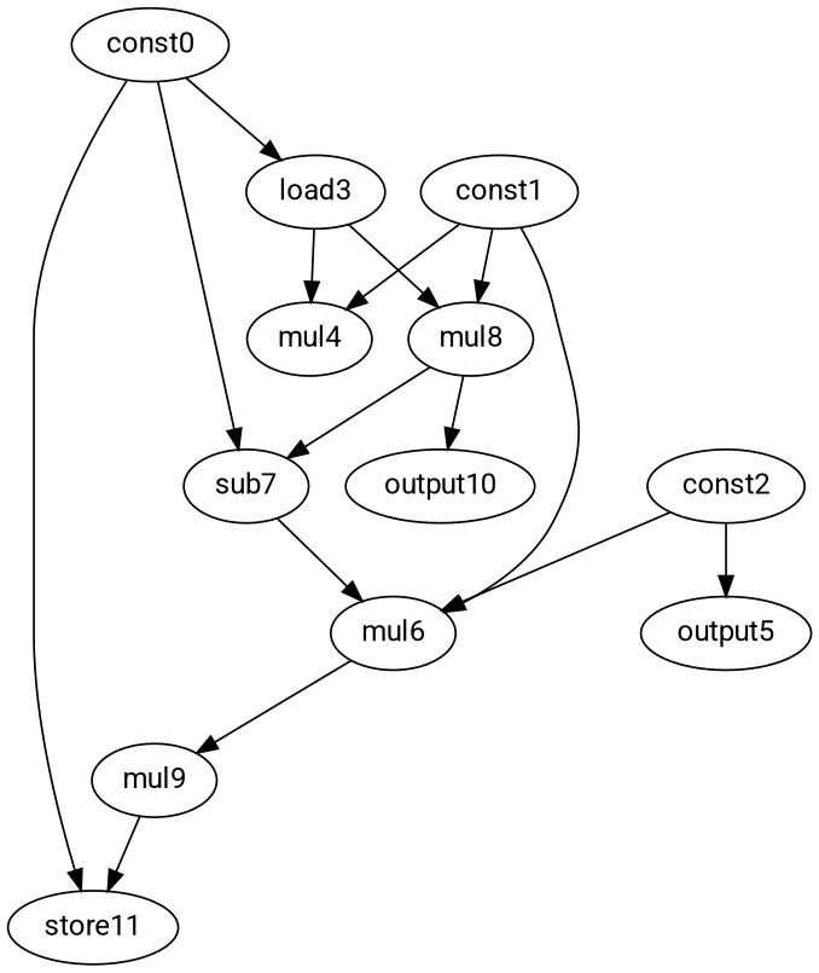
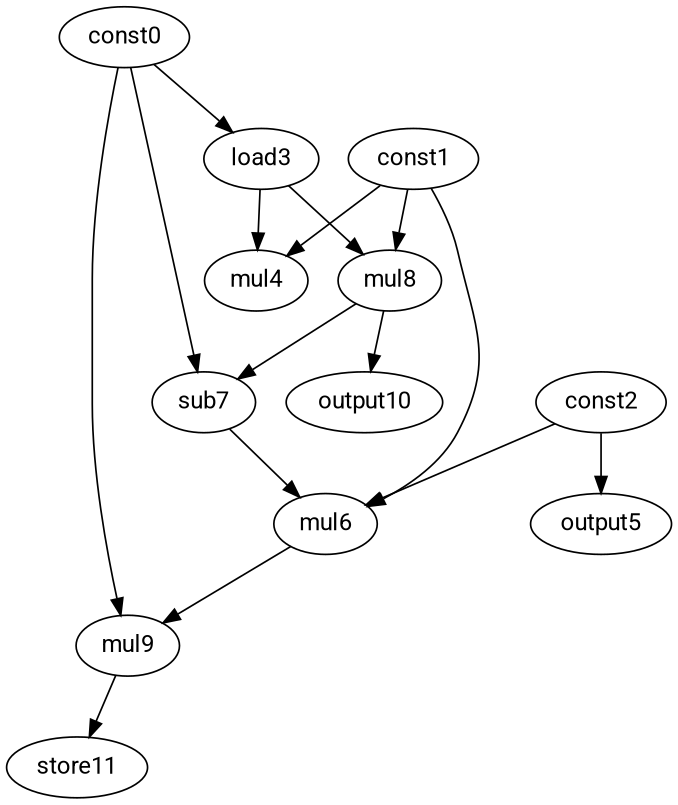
  digraph {
    fontname=Roboto
    node [fontname=Roboto opcode=mul]
    edge [fontname=Roboto operand=0]
    const0 [opcode=const]
    load3 [opcode=load]
    sub7 [opcode=sub]
    mul9
    mul4
    mul8
    mul6
    store11 [opcode=store]
    const1 [opcode=const]
    output10 [opcode=output]
    const2 [opcode=const]
    output5 [opcode=output]
    const0 -> load3
    const0 -> sub7
-   const0 -> store11
+   const0 -> mul9
    load3 -> mul4 [operand=1]
    load3 -> mul8 [operand=1]
    sub7 -> mul6 [operand=1]
    mul9 -> store11 [operand=1]
    mul8 -> sub7 [operand=1]
    mul8 -> output10
    mul6 -> mul9 [operand=1]
    const1 -> mul4
    const1 -> mul8
    const1 -> mul6
    const2 -> mul6
    const2 -> output5
  }
